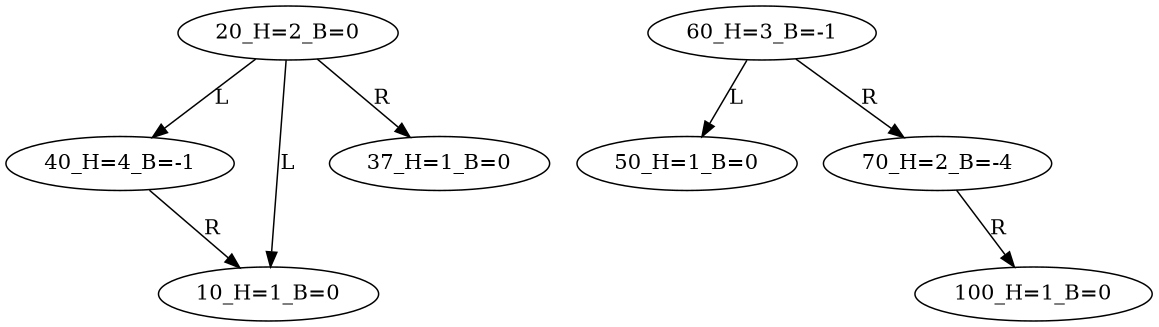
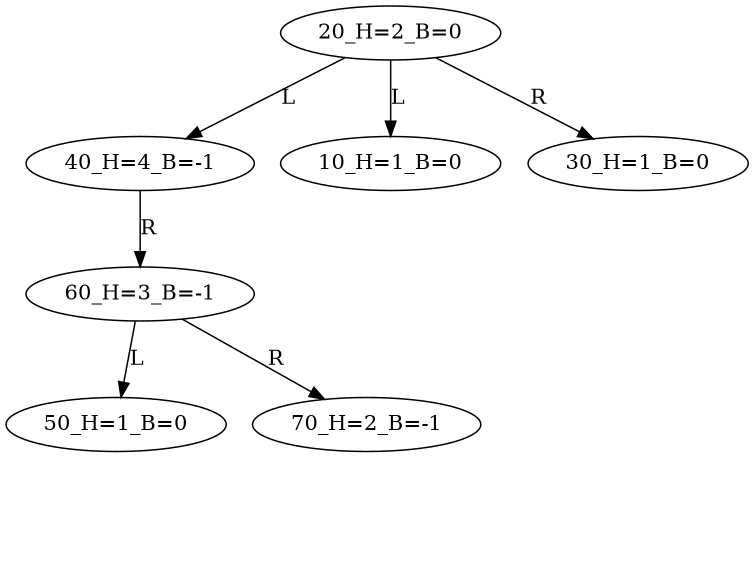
  digraph {
    "40_H=4_B=-1"
    "60_H=3_B=-1"
    "20_H=2_B=0"
    "10_H=1_B=0"
-   "30_H=1_B=0" [label="37_H=1_B=0"]
+   "30_H=1_B=0"
    "50_H=1_B=0"
-   "70_H=2_B=-1" [label="70_H=2_B=-4"]
+   "70_H=2_B=-1"
    HD0 [style=invis]
-   "100_H=1_B=0"
-   "40_H=4_B=-1" -> "10_H=1_B=0" [label=R]
+   "40_H=4_B=-1" -> "60_H=3_B=-1" [label=R]
    "60_H=3_B=-1" -> "50_H=1_B=0" [label=L]
    "60_H=3_B=-1" -> "70_H=2_B=-1" [label=R]
    "20_H=2_B=0" -> "40_H=4_B=-1" [label=L]
    "20_H=2_B=0" -> "10_H=1_B=0" [label=L]
    "20_H=2_B=0" -> "30_H=1_B=0" [label=R]
    "70_H=2_B=-1" -> HD0 [label=L style=invis]
-   "70_H=2_B=-1" -> "100_H=1_B=0" [label=R]
  }
